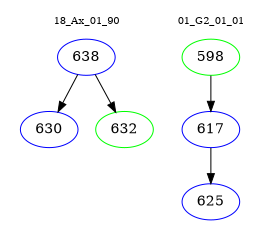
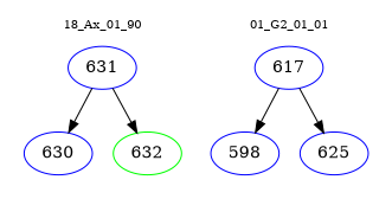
  digraph {
    node [color=blue]
    edge [color=black]
-   n1 [label=638]
+   n1 [label=631]
    n2 [label=630]
    n3 [color=green label=632]
    n4 [label=617]
-   n5 [color=green label=598]
+   n5 [label=598]
    n6 [label=625]
    subgraph cluster_1 {
      color=white
      fontsize=10
      label="18_Ax_01_90"
      n1
      n2
      n3
    }
    subgraph cluster_2 {
      color=white
      fontsize=10
      label="01_G2_01_01"
      n4
      n5
      n6
    }
    n1 -> n2
    n1 -> n3
-   n5 -> n4
+   n4 -> n5
    n4 -> n6
  }
